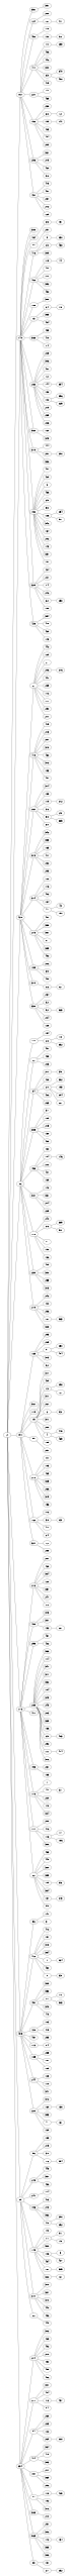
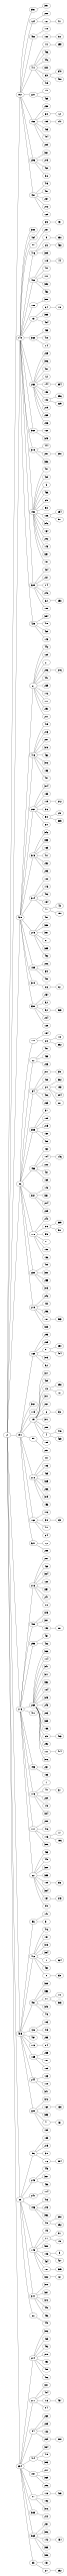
  graph {
    rankdir=LR
    2
    167
    140
    428
    86
    191
    175
    435
    89
    234
    351
    124
    458
    411
    221
    192
    236
    431
    380
    464
    88
    416
    402
    188
    73
    368
    262
    360
    319
    152
    329
    423
    61
    418
    261
    373
    314
    273
    195
    379
    330
    100
    82
    34
    399
    453
    387
    170
    235
    218
    169
    367
    115
    15
    99
    278
    162
    321
    216
    485
    253
    269
    477
    493
    173
    117
    22
    56
    412
    451
    420
    467
    113
    165
    244
    228
    96
    249
    241
    196
    149
    344
    80
    274
    271
    54
    474
    197
    87
    383
    n91 [label=965]
    83
    391
    208
    107
    178
    158
    40
    486
    446
    300
    63
    419
    79
    465
    238
    68
    155
    403
    494
    259
    361
    275
    460
    98
    473
    457
    237
    212
    129
    85
    297
    9
    23
    309
    179
    488
    171
    392
    432
    388
    64
    355
    454
    455
    410
    74
    209
    306
    401
    42
    144
    198
    102
    219
    239
    226
    168
    349
    444
    257
    336
    407
    425
    5
    466
    25
    53
    126
    346
    164
    202
    143
    397
    151
    424
    207
    14
    246
    62
    180
    394
    478
    439
    145
    442
    125
    21
    206
    441
    289
    112
    177
    290
    211
    415
    213
    227
    378
    462
    312
    153
    487
    374
    159
    119
    36
    58
    60
    342
    333
    163
    417
    282
    295
    108
    176
    482
    154
    47
    481
    338
    381
    81
    395
    452
    286
    39
    498
    66
    264
    32
    52
    204
    128
    194
    28
    497
    459
    203
    277
    408
    20
    426
    263
    37
    189
    215
    130
    495
    480
    104
    222
    421
    139
    148
    331
    214
    229
    240
    26
+   55
    71
    190
    136
    405
    398
    255
    315
    242
    400
    256
    187
    328
    293
    205
    51
    313
    92
    317
    429
    13
    311
    267
    6
    371
    280
    4
    185
    291
    447
    103
    463
    325
    266
    375
    156
    172
    38
    470
    24
    72
    288
    287
    468
    324
    120
    357
    247
    10
    343
    307
    132
    461
    422
    366
    114
    347
    377
    332
    184
    345
    245
    283
    339
    166
    65
    292
    111
    316
    231
    133
    7
    49
    220
    75
    304
    200
    476
    116
    326
    433
    449
    320
    359
    105
    334
    137
    59
    141
    31
    472
    157
    318
    384
    1
    430
    8
    308
    358
    77
    348
    46
    183
    479
    233
    84
    285
    101
    109
    123
    110
    341
    372
    160
    353
    41
    135
    199
    279
    30
    76
    443
    337
    436
    174
    413
    248
    362
    48
    45
    11
    500
    106
    434
    181
    322
    310
    327
    370
    440
    456
    445
    302
    489
    492
    270
    490
    499
    406
    301
    404
    16
    94
    268
    223
    122
    265
    364
    475
    393
    217
    369
    296
    118
    182
    376
    210
    251
    396
    142
    335
    386
    131
    27
    224
    33
    70
    303
    138
    161
    18
    352
    35
    382
    193
    294
    201
    146
    389
    50
    363
    471
    90
    299
    340
    450
    12
    147
    284
    390
    252
    91
    19
    3
    427
    305
    121
    437
    260
    409
    134
    232
    491
    230
    438
    44
    78
    354
    356
    225
    350
    254
    57
    258
    276
    272
    29
    385
    43
    150
    67
    323
    250
    484
    298
    127
    93
    448
    469
    69
    281
    483
    414
    97
    17
    186
    95
    243
    2 -- 167
    2 -- 140
    2 -- 428
    2 -- 86
    2 -- 191
    2 -- 175
    2 -- 435
    2 -- 89
    2 -- 234
    167 -- 351
    167 -- 124
    167 -- 458
    167 -- 411
    167 -- 221
    167 -- 192
    167 -- 236
    167 -- 431
    140 -- 380
    140 -- 464
    140 -- 88
    140 -- 416
    140 -- 402
    140 -- 188
    140 -- 73
    140 -- 368
    140 -- 262
    140 -- 360
    140 -- 319
    140 -- 152
    140 -- 329
    140 -- 423
    428 -- 61
    428 -- 418
    428 -- 261
    428 -- 373
    428 -- 314
    428 -- 273
    428 -- 195
    428 -- 379
    428 -- 330
    86 -- 100
    86 -- 82
    86 -- 34
    86 -- 399
    86 -- 453
    86 -- 387
    86 -- 170
    86 -- 235
    86 -- 218
    191 -- 169
    191 -- 367
    191 -- 115
    191 -- 15
    191 -- 99
    191 -- 278
    191 -- 162
    191 -- 321
    175 -- 216
    175 -- 485
    175 -- 253
    175 -- 269
    175 -- 477
    175 -- 493
    175 -- 173
    175 -- 117
    175 -- 22
    435 -- 56
    435 -- 412
    435 -- 451
    435 -- 420
    435 -- 467
    435 -- 113
    435 -- 165
    435 -- 244
    435 -- 228
    89 -- 96
    89 -- 249
    89 -- 241
    89 -- 196
    89 -- 149
    89 -- 344
    89 -- 80
    234 -- 274
    234 -- 271
    234 -- 54
    234 -- 474
    234 -- 197
    234 -- 87
    234 -- 383
    234 -- n91
    234 -- 83
    351 -- 391
    124 -- 208
    124 -- 107
    458 -- 178
    458 -- 158
    411 -- 40
    411 -- 486
    411 -- 446
    411 -- 300
    411 -- 63
    411 -- 419
    221 -- 79
    221 -- 465
    192 -- 238
    192 -- 68
    192 -- 155
    192 -- 403
    192 -- 494
    192 -- 259
    236 -- 361
    236 -- 275
    236 -- 460
    236 -- 98
    431 -- 473
    431 -- 457
    431 -- 237
    431 -- 212
    431 -- 129
    464 -- 85
    88 -- 297
    416 -- 9
    416 -- 23
    416 -- 309
    402 -- 179
    402 -- 488
    402 -- 171
    402 -- 392
    402 -- 432
    188 -- 388
    73 -- 64
    73 -- 355
    73 -- 454
    368 -- 455
    368 -- 410
    368 -- 74
    262 -- 209
    262 -- 306
    262 -- 401
    262 -- 42
    262 -- 144
    262 -- 198
    262 -- 102
    262 -- 219
    262 -- 239
    262 -- 226
    360 -- 168
    360 -- 349
    319 -- 444
    319 -- 257
    319 -- 336
    152 -- 407
    152 -- 425
    152 -- 5
    152 -- 466
    152 -- 25
    152 -- 53
    152 -- 126
    152 -- 346
    152 -- 164
    152 -- 202
    152 -- 143
    152 -- 397
    152 -- 151
    329 -- 424
    329 -- 207
    329 -- 14
    329 -- 246
    329 -- 62
    329 -- 180
    423 -- 394
    423 -- 478
    423 -- 439
    423 -- 145
    61 -- 442
    61 -- 125
    61 -- 21
    61 -- 206
    61 -- 441
    61 -- 289
    61 -- 112
    61 -- 177
    61 -- 290
    61 -- 211
    418 -- 415
    418 -- 213
    418 -- 227
    418 -- 378
    418 -- 462
    418 -- 312
    418 -- 153
    418 -- 487
    261 -- 374
    261 -- 159
    261 -- 119
    261 -- 36
    261 -- 58
    261 -- 60
    373 -- 342
    373 -- 333
    373 -- 163
    373 -- 417
    373 -- 282
    373 -- 295
    314 -- 108
    314 -- 176
    314 -- 482
    314 -- 154
    314 -- 47
    273 -- 481
    273 -- 338
    273 -- 381
    273 -- 81
    273 -- 395
    273 -- 452
    195 -- 286
    195 -- 39
    195 -- 498
    379 -- 66
    330 -- 264
    330 -- 32
    330 -- 52
    330 -- 204
    330 -- 128
    100 -- 194
    100 -- 28
    82 -- 497
    82 -- 459
    82 -- 203
    34 -- 277
    34 -- 408
    34 -- 20
    34 -- 426
    34 -- 263
    399 -- 37
    399 -- 189
    399 -- 215
    399 -- 130
    399 -- 495
    453 -- 480
    453 -- 104
    453 -- 222
    453 -- 421
    453 -- 139
    387 -- 148
    387 -- 331
    387 -- 214
    387 -- 229
    170 -- 240
    170 -- 26
+   170 -- 55
    170 -- 71
    170 -- 190
    170 -- 136
    235 -- 405
    235 -- 398
    235 -- 255
    235 -- 315
    218 -- 242
    218 -- 400
    218 -- 256
    218 -- 187
    218 -- 328
    169 -- 293
    169 -- 205
    169 -- 51
    169 -- 313
    169 -- 92
    115 -- 317
    15 -- 429
    15 -- 13
    15 -- 311
    15 -- 267
    15 -- 6
    15 -- 371
    15 -- 280
    15 -- 4
    15 -- 185
    99 -- 291
    278 -- 447
    278 -- 103
    278 -- 463
    278 -- 325
    278 -- 266
    278 -- 375
    278 -- 156
    162 -- 172
    162 -- 38
    162 -- 470
    162 -- 24
    321 -- 72
    321 -- 288
    216 -- 287
    216 -- 468
    216 -- 324
    216 -- 120
    216 -- 357
    216 -- 247
    216 -- 10
    485 -- 343
    485 -- 307
    485 -- 132
    253 -- 461
    253 -- 422
    269 -- 366
    269 -- 114
    269 -- 347
    269 -- 377
    269 -- 332
    269 -- 184
    269 -- 345
    269 -- 245
    269 -- 283
    269 -- 339
    269 -- 166
    269 -- 65
    269 -- 292
    269 -- 111
    269 -- 316
    493 -- 231
    493 -- 133
    173 -- 7
    173 -- 49
    173 -- 220
    173 -- 75
    173 -- 304
    117 -- 200
    117 -- 476
    117 -- 116
    117 -- 326
    22 -- 433
    22 -- 449
    22 -- 320
    22 -- 359
    22 -- 105
    22 -- 334
    22 -- 137
    22 -- 59
    56 -- 141
    56 -- 31
    412 -- 472
    412 -- 157
    412 -- 318
    412 -- 384
    412 -- 1
    412 -- 430
    412 -- 8
    451 -- 308
    451 -- 358
    451 -- 77
    451 -- 348
    451 -- 46
    420 -- 183
    420 -- 479
    420 -- 233
    113 -- 84
    165 -- 285
    165 -- 101
    165 -- 109
    244 -- 123
    244 -- 110
    244 -- 341
    228 -- 372
    228 -- 160
    228 -- 353
    228 -- 41
    228 -- 135
    96 -- 199
    96 -- 279
    96 -- 30
    96 -- 76
    249 -- 443
    249 -- 337
    249 -- 436
    241 -- 174
    196 -- 413
    196 -- 248
    196 -- 362
    196 -- 48
    149 -- 45
    149 -- 11
    149 -- 500
    149 -- 106
    149 -- 434
    149 -- 181
    149 -- 322
    344 -- 310
    344 -- 327
    344 -- 370
    344 -- 440
    344 -- 456
    80 -- 445
    274 -- 302
    274 -- 489
    274 -- 492
    274 -- 270
    274 -- 490
    274 -- 499
    274 -- 406
    271 -- 301
    271 -- 404
    271 -- 16
    271 -- 94
    54 -- 268
    54 -- 223
    54 -- 122
    54 -- 265
    474 -- 364
    474 -- 475
    474 -- 393
    197 -- 217
    197 -- 369
    197 -- 296
    87 -- 118
    87 -- 182
    87 -- 376
    383 -- 210
    n91 -- 251
    n91 -- 396
    n91 -- 142
    n91 -- 335
    n91 -- 386
    83 -- 131
    83 -- 27
    107 -- 471
    158 -- 90
    40 -- 299
    63 -- 340
    63 -- 450
    68 -- 12
    155 -- 147
    85 -- 491
    9 -- 230
    23 -- 438
    179 -- 44
    64 -- 78
    144 -- 354
    102 -- 356
    102 -- 225
    257 -- 350
    126 -- 254
    126 -- 57
    62 -- 258
    206 -- 276
    119 -- 272
    58 -- 29
    58 -- 385
    47 -- 43
    47 -- 150
    66 -- 67
    52 -- 323
    28 -- 18
    28 -- 352
    277 -- 35
    20 -- 382
    20 -- 193
    20 -- 294
    20 -- 201
    104 -- 146
    26 -- 389
    26 -- 50
    187 -- 363
    51 -- 250
    51 -- 484
    13 -- 298
    13 -- 127
    6 -- 93
    4 -- 448
    4 -- 469
    38 -- 69
    132 -- 281
    65 -- 483
    111 -- 414
    49 -- 97
    116 -- 17
    116 -- 186
    105 -- 95
    137 -- 243
    1 -- 224
    8 -- 33
    77 -- 70
    77 -- 303
    160 -- 138
    41 -- 161
    76 -- 284
    48 -- 390
    48 -- 252
    11 -- 91
    11 -- 19
    106 -- 3
    106 -- 427
    181 -- 305
    322 -- 121
    16 -- 437
    265 -- 260
    118 -- 409
    142 -- 134
    27 -- 232
  }
